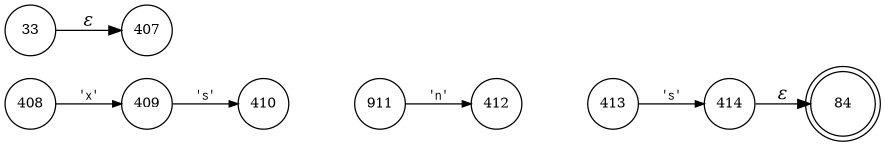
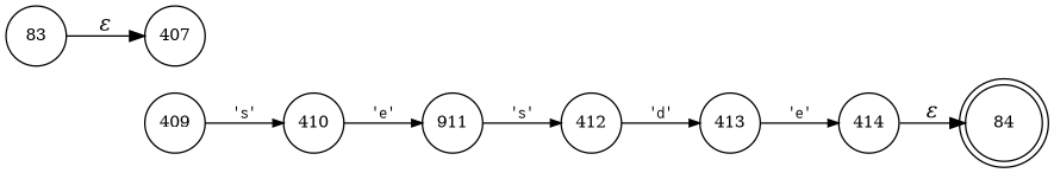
  digraph {
    rankdir=LR
    node [fixedsize=true fontsize=11 shape=circle peripheries=1]
    edge [fontname=Courier arrowhead=normal arrowsize=.7 fontsize=11]
    n1 [label=84 shape=doublecircle width=.6 peripheries=""]
-   n2 [label=33 width=.55]
+   n2 [label=83 width=.55]
    n3 [label=407 width=.55]
-   n4 [label=408 width=.55]
    n5 [label=409 width=.55]
    n6 [label=410 width=.55]
    n7 [label=911 width=.55]
    n8 [label=412 width=.55]
    n9 [label=413 width=.55]
    n10 [label=414 width=.55]
    n2 -> n3 [fontname="Times-Italic" label="&epsilon;" arrowhead="" arrowsize="" fontsize=""]
-   n4 -> n5 [label="'x'"]
    n5 -> n6 [label="'s'"]
-   n7 -> n8 [label="'n'"]
-   n9 -> n10 [label="'s'"]
+   n6 -> n7 [label="'e'"]
+   n7 -> n8 [label="'s'"]
+   n8 -> n9 [label="'d'"]
+   n9 -> n10 [label="'e'"]
    n10 -> n1 [fontname="Times-Italic" label="&epsilon;" arrowhead="" arrowsize="" fontsize=""]
  }
